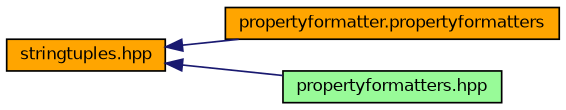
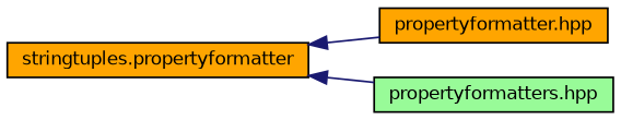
  digraph {
    rankdir=LR
    node [color=black fillcolor=orange fontname=Helvetica fontsize=10 shape=record style=filled]
    edge [color=midnightblue dir=back fontname=Helvetica fontsize=10 labelfontname=Helvetica labelfontsize=10 style=solid]
-   n1 [fontcolor=black height=0.2 label="stringtuples.hpp" width=0.4]
-   n2 [height=0.2 label="propertyformatter.propertyformatters" width=0.4]
+   n1 [fontcolor=black height=0.2 label="stringtuples.propertyformatter" width=0.4]
+   n2 [height=0.2 label="propertyformatter.hpp" width=0.4]
    n3 [fillcolor=palegreen height=0.2 label="propertyformatters.hpp" width=0.4]
    n1 -> n2
    n1 -> n3
  }
